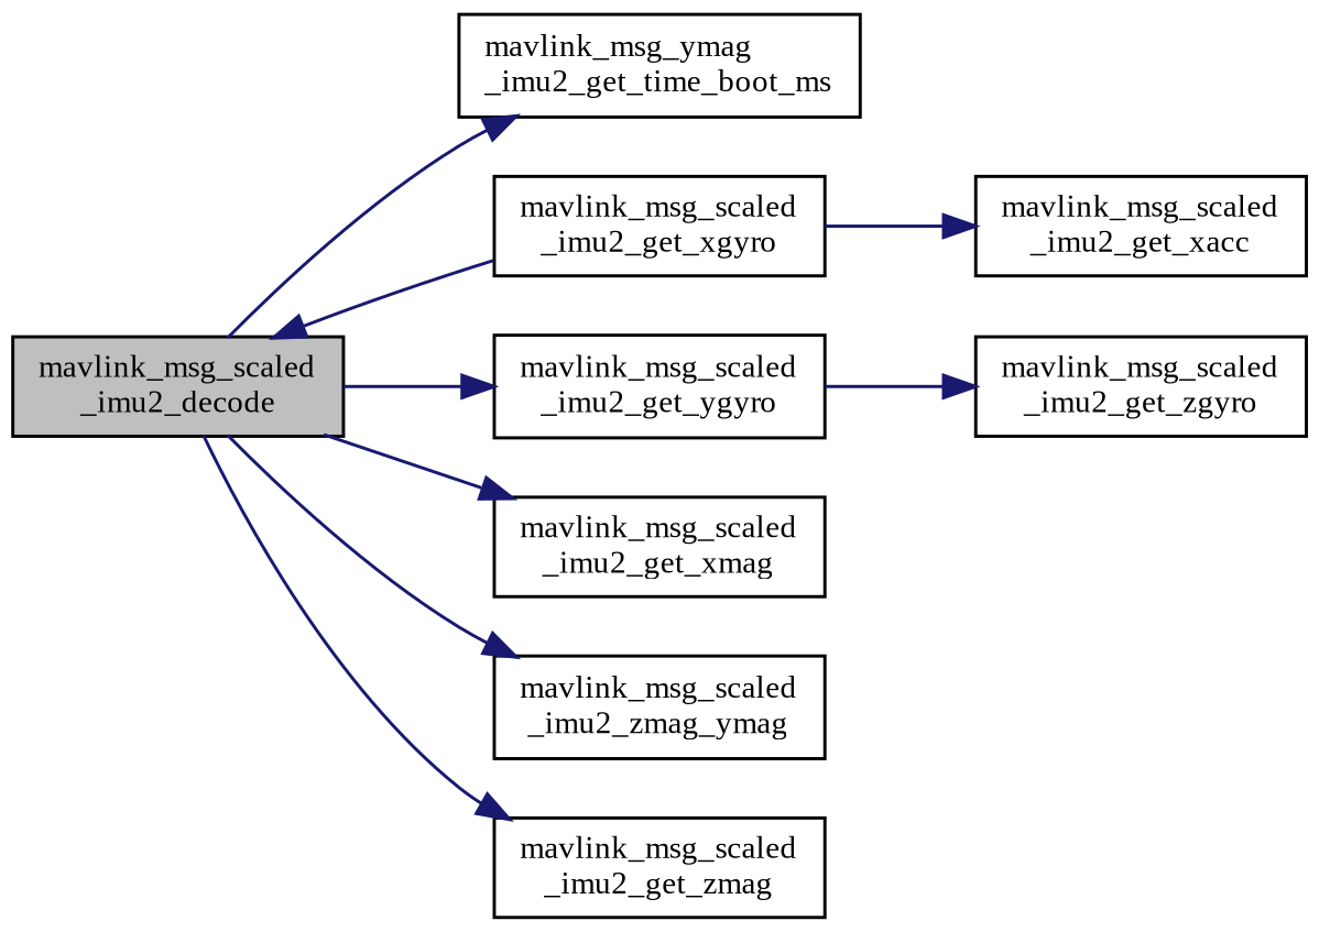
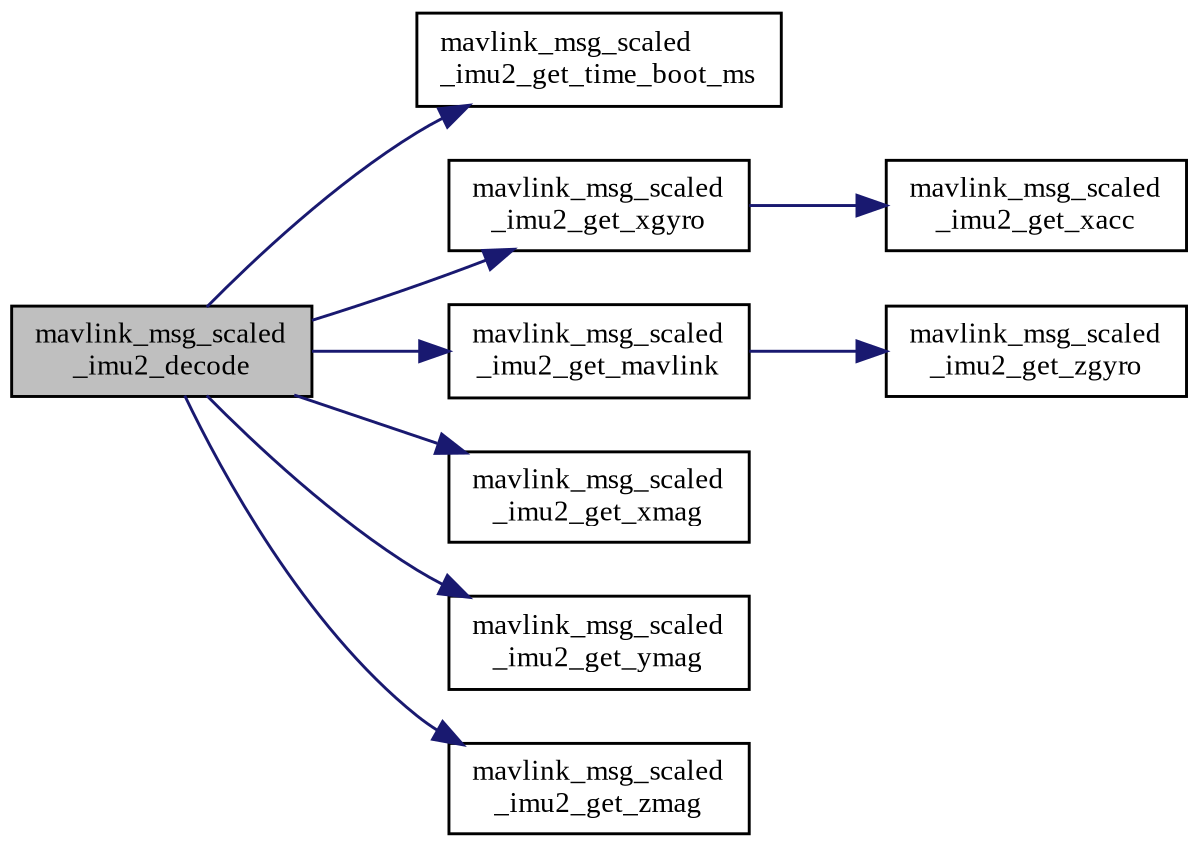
  digraph {
    fontname="Liberation Serif"
    rankdir=LR
    node [color=black fillcolor=white fontname="Liberation Serif" fontsize=10 shape=record style=filled]
    edge [color=midnightblue fontname="Liberation Serif" fontsize=10 labelfontname=Helvetica labelfontsize=10 style=solid]
    n1 [fillcolor=grey75 fontcolor=black height=0.2 label="mavlink_msg_scaled\l_imu2_decode" width=0.4]
-   n2 [height=0.2 label="mavlink_msg_ymag\l_imu2_get_time_boot_ms" width=0.4]
+   n2 [height=0.2 label="mavlink_msg_scaled\l_imu2_get_time_boot_ms" width=0.4]
    n3 [height=0.2 label="mavlink_msg_scaled\l_imu2_get_xgyro" width=0.4]
-   n4 [height=0.2 label="mavlink_msg_scaled\l_imu2_get_ygyro" width=0.4]
+   n4 [height=0.2 label="mavlink_msg_scaled\l_imu2_get_mavlink" width=0.4]
    n5 [height=0.2 label="mavlink_msg_scaled\l_imu2_get_xmag" width=0.4]
-   n6 [height=0.2 label="mavlink_msg_scaled\l_imu2_zmag_ymag" width=0.4]
+   n6 [height=0.2 label="mavlink_msg_scaled\l_imu2_get_ymag" width=0.4]
    n7 [height=0.2 label="mavlink_msg_scaled\l_imu2_get_zmag" width=0.4]
    n8 [height=0.2 label="mavlink_msg_scaled\l_imu2_get_xacc" width=0.4]
    n9 [height=0.2 label="mavlink_msg_scaled\l_imu2_get_zgyro" width=0.4]
    n1 -> n2
-   n3 -> n1
+   n1 -> n3
    n1 -> n4
    n1 -> n5
    n1 -> n6
    n1 -> n7
    n3 -> n8
    n4 -> n9
  }
